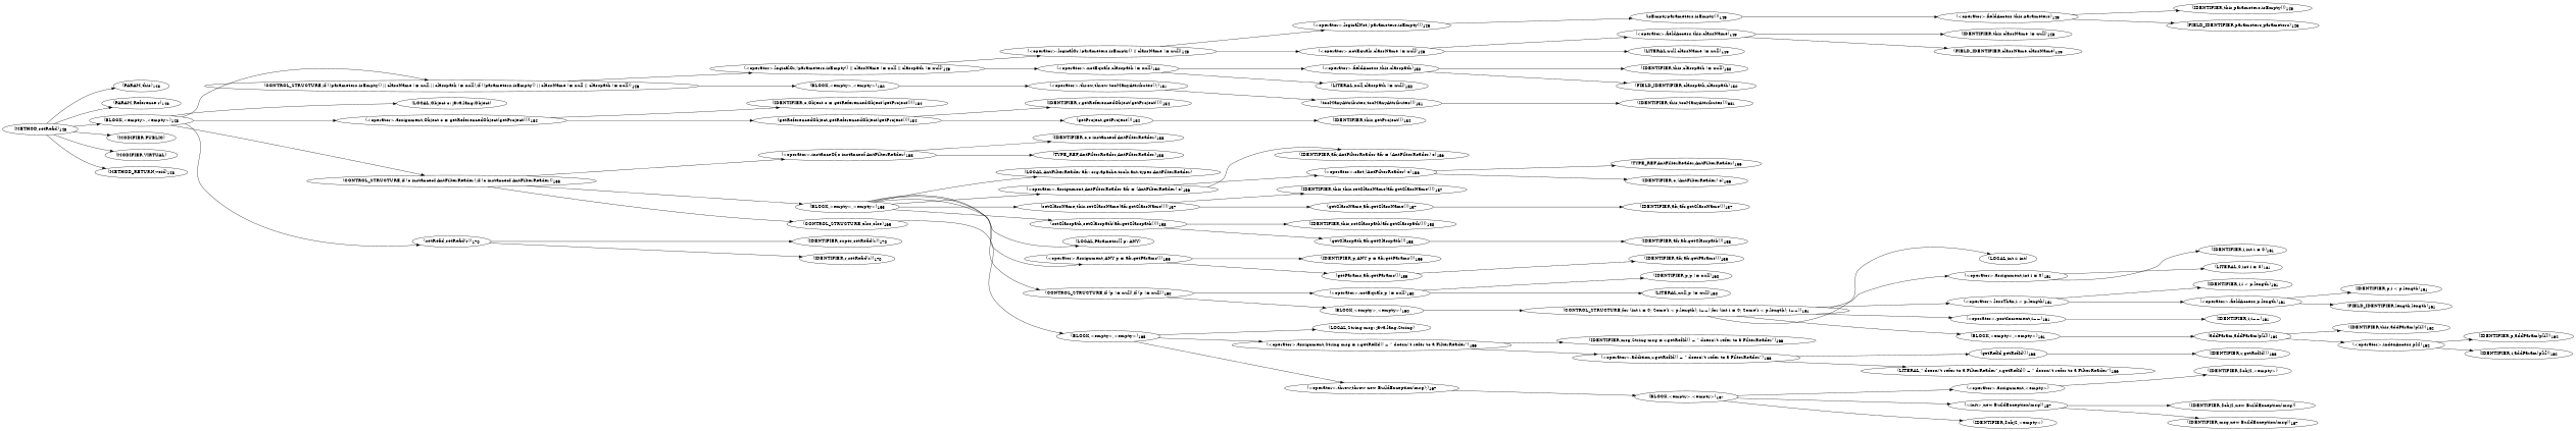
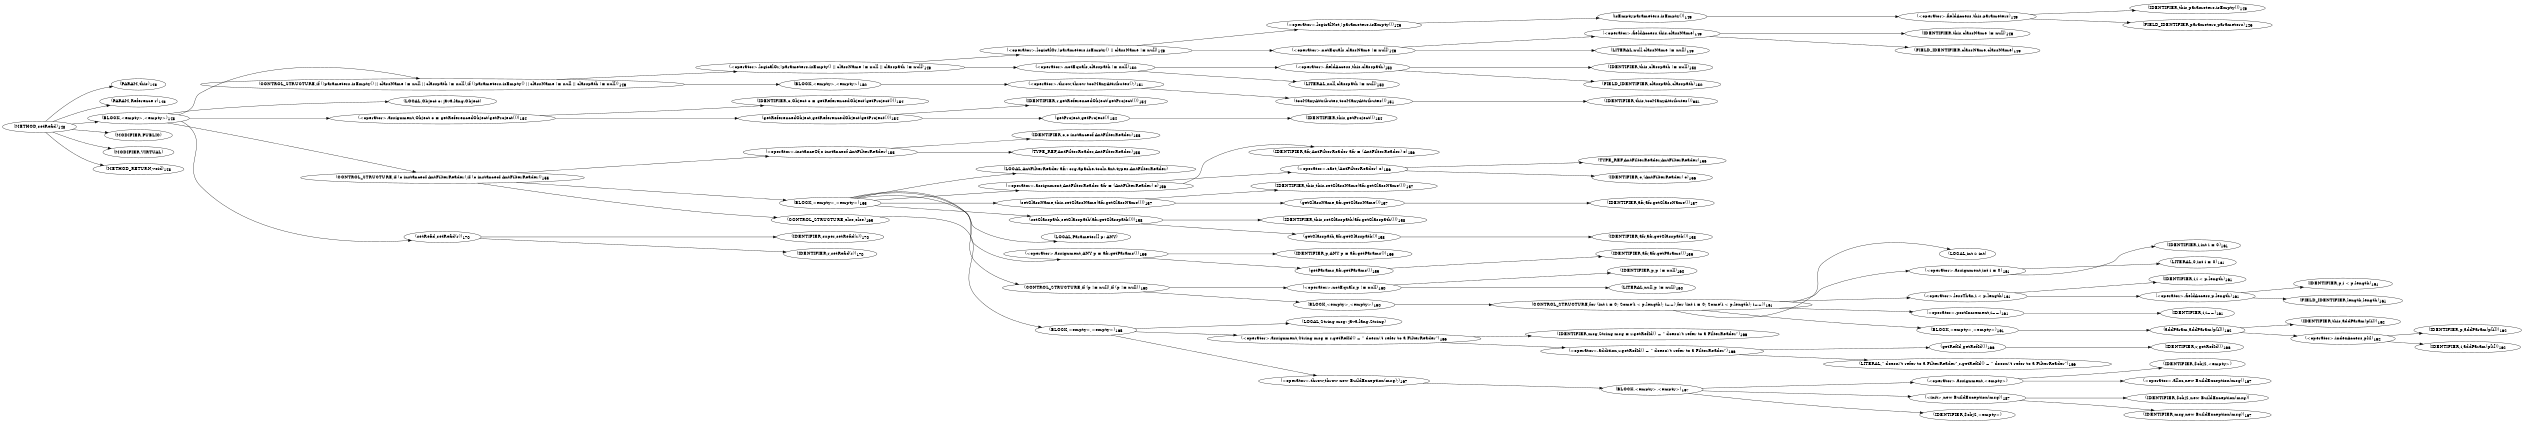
  digraph {
    rankdir=LR
    n1 [label=<(METHOD,setRefid)<SUB>148</SUB>>]
    n2 [label=<(PARAM,this)<SUB>148</SUB>>]
    n3 [label=<(PARAM,Reference r)<SUB>148</SUB>>]
    n4 [label=<(BLOCK,&lt;empty&gt;,&lt;empty&gt;)<SUB>148</SUB>>]
    n5 [label=<(MODIFIER,PUBLIC)>]
    n6 [label=<(MODIFIER,VIRTUAL)>]
    n7 [label=<(METHOD_RETURN,void)<SUB>148</SUB>>]
    n8 [label=<(CONTROL_STRUCTURE,if (!parameters.isEmpty() || className != null || classpath != null),if (!parameters.isEmpty() || className != null || classpath != null))<SUB>149</SUB>>]
    n9 [label=<(LOCAL,Object o: java.lang.Object)>]
    n10 [label=<(&lt;operator&gt;.assignment,Object o = getReferencedObject(getProject()))<SUB>154</SUB>>]
    n11 [label=<(CONTROL_STRUCTURE,if (o instanceof AntFilterReader),if (o instanceof AntFilterReader))<SUB>155</SUB>>]
    n12 [label=<(setRefid,setRefid(r))<SUB>170</SUB>>]
    n13 [label=<(&lt;operator&gt;.logicalOr,!parameters.isEmpty() || className != null || classpath != null)<SUB>149</SUB>>]
    n14 [label=<(BLOCK,&lt;empty&gt;,&lt;empty&gt;)<SUB>150</SUB>>]
    n15 [label=<(IDENTIFIER,o,Object o = getReferencedObject(getProject()))<SUB>154</SUB>>]
    n16 [label=<(getReferencedObject,getReferencedObject(getProject()))<SUB>154</SUB>>]
    n17 [label=<(&lt;operator&gt;.instanceOf,o instanceof AntFilterReader)<SUB>155</SUB>>]
    n18 [label=<(BLOCK,&lt;empty&gt;,&lt;empty&gt;)<SUB>155</SUB>>]
    n19 [label=<(CONTROL_STRUCTURE,else,else)<SUB>165</SUB>>]
    n20 [label=<(IDENTIFIER,super,setRefid(r))<SUB>170</SUB>>]
    n21 [label=<(IDENTIFIER,r,setRefid(r))<SUB>170</SUB>>]
    n22 [label=<(&lt;operator&gt;.logicalOr,!parameters.isEmpty() || className != null)<SUB>149</SUB>>]
    n23 [label=<(&lt;operator&gt;.notEquals,classpath != null)<SUB>150</SUB>>]
    n24 [label=<(&lt;operator&gt;.throw,throw tooManyAttributes();)<SUB>151</SUB>>]
    n25 [label=<(&lt;operator&gt;.logicalNot,!parameters.isEmpty())<SUB>149</SUB>>]
    n26 [label=<(&lt;operator&gt;.notEquals,className != null)<SUB>149</SUB>>]
    n27 [label=<(&lt;operator&gt;.fieldAccess,this.classpath)<SUB>150</SUB>>]
    n28 [label=<(LITERAL,null,classpath != null)<SUB>150</SUB>>]
    n29 [label=<(isEmpty,parameters.isEmpty())<SUB>149</SUB>>]
    n30 [label=<(&lt;operator&gt;.fieldAccess,this.className)<SUB>149</SUB>>]
    n31 [label=<(LITERAL,null,className != null)<SUB>149</SUB>>]
    n32 [label=<(&lt;operator&gt;.fieldAccess,this.parameters)<SUB>149</SUB>>]
    n33 [label=<(IDENTIFIER,this,parameters.isEmpty())<SUB>149</SUB>>]
    n34 [label=<(FIELD_IDENTIFIER,parameters,parameters)<SUB>149</SUB>>]
    n35 [label=<(IDENTIFIER,this,className != null)<SUB>149</SUB>>]
    n36 [label=<(FIELD_IDENTIFIER,className,className)<SUB>149</SUB>>]
    n37 [label=<(IDENTIFIER,this,classpath != null)<SUB>150</SUB>>]
    n38 [label=<(FIELD_IDENTIFIER,classpath,classpath)<SUB>150</SUB>>]
    n39 [label=<(tooManyAttributes,tooManyAttributes())<SUB>151</SUB>>]
    n40 [label=<(IDENTIFIER,this,tooManyAttributes())<SUB>951</SUB>>]
    n41 [label=<(IDENTIFIER,r,getReferencedObject(getProject()))<SUB>154</SUB>>]
    n42 [label=<(getProject,getProject())<SUB>154</SUB>>]
    n43 [label=<(IDENTIFIER,this,getProject())<SUB>154</SUB>>]
    n44 [label=<(IDENTIFIER,o,o instanceof AntFilterReader)<SUB>155</SUB>>]
    n45 [label=<(TYPE_REF,AntFilterReader,AntFilterReader)<SUB>155</SUB>>]
    n46 [label=<(LOCAL,AntFilterReader afr: org.apache.tools.ant.types.AntFilterReader)>]
    n47 [label=<(&lt;operator&gt;.assignment,AntFilterReader afr = (AntFilterReader) o)<SUB>156</SUB>>]
    n48 [label=<(setClassName,this.setClassName(afr.getClassName()))<SUB>157</SUB>>]
    n49 [label=<(setClasspath,setClasspath(afr.getClasspath()))<SUB>158</SUB>>]
    n50 [label=<(LOCAL,Parameter[] p: ANY)>]
    n51 [label=<(&lt;operator&gt;.assignment,ANY p = afr.getParams())<SUB>159</SUB>>]
    n52 [label=<(CONTROL_STRUCTURE,if (p != null),if (p != null))<SUB>160</SUB>>]
    n53 [label=<(BLOCK,&lt;empty&gt;,&lt;empty&gt;)<SUB>165</SUB>>]
    n54 [label=<(IDENTIFIER,afr,AntFilterReader afr = (AntFilterReader) o)<SUB>156</SUB>>]
    n55 [label=<(&lt;operator&gt;.cast,(AntFilterReader) o)<SUB>156</SUB>>]
    n56 [label=<(IDENTIFIER,this,this.setClassName(afr.getClassName()))<SUB>157</SUB>>]
    n57 [label=<(getClassName,afr.getClassName())<SUB>157</SUB>>]
    n58 [label=<(IDENTIFIER,this,setClasspath(afr.getClasspath()))<SUB>158</SUB>>]
    n59 [label=<(getClasspath,afr.getClasspath())<SUB>158</SUB>>]
    n60 [label=<(IDENTIFIER,p,ANY p = afr.getParams())<SUB>159</SUB>>]
    n61 [label=<(getParams,afr.getParams())<SUB>159</SUB>>]
    n62 [label=<(&lt;operator&gt;.notEquals,p != null)<SUB>160</SUB>>]
    n63 [label=<(BLOCK,&lt;empty&gt;,&lt;empty&gt;)<SUB>160</SUB>>]
    n64 [label=<(TYPE_REF,AntFilterReader,AntFilterReader)<SUB>156</SUB>>]
    n65 [label=<(IDENTIFIER,o,(AntFilterReader) o)<SUB>156</SUB>>]
    n66 [label=<(IDENTIFIER,afr,afr.getClassName())<SUB>157</SUB>>]
    n67 [label=<(IDENTIFIER,afr,afr.getClasspath())<SUB>158</SUB>>]
    n68 [label=<(IDENTIFIER,afr,afr.getParams())<SUB>159</SUB>>]
    n69 [label=<(IDENTIFIER,p,p != null)<SUB>160</SUB>>]
    n70 [label=<(LITERAL,null,p != null)<SUB>160</SUB>>]
    n71 [label=<(CONTROL_STRUCTURE,for (int i = 0; Some(i &lt; p.length); i++),for (int i = 0; Some(i &lt; p.length); i++))<SUB>161</SUB>>]
    n72 [label=<(LOCAL,int i: int)>]
    n73 [label=<(&lt;operator&gt;.assignment,int i = 0)<SUB>161</SUB>>]
    n74 [label=<(&lt;operator&gt;.lessThan,i &lt; p.length)<SUB>161</SUB>>]
    n75 [label=<(&lt;operator&gt;.postIncrement,i++)<SUB>161</SUB>>]
    n76 [label=<(BLOCK,&lt;empty&gt;,&lt;empty&gt;)<SUB>161</SUB>>]
    n77 [label=<(IDENTIFIER,i,int i = 0)<SUB>161</SUB>>]
    n78 [label=<(LITERAL,0,int i = 0)<SUB>161</SUB>>]
    n79 [label=<(IDENTIFIER,i,i &lt; p.length)<SUB>161</SUB>>]
    n80 [label=<(&lt;operator&gt;.fieldAccess,p.length)<SUB>161</SUB>>]
    n81 [label=<(IDENTIFIER,i,i++)<SUB>161</SUB>>]
    n82 [label=<(addParam,addParam(p[i]))<SUB>162</SUB>>]
    n83 [label=<(IDENTIFIER,p,i &lt; p.length)<SUB>161</SUB>>]
    n84 [label=<(FIELD_IDENTIFIER,length,length)<SUB>161</SUB>>]
    n85 [label=<(IDENTIFIER,this,addParam(p[i]))<SUB>162</SUB>>]
    n86 [label=<(&lt;operator&gt;.indexAccess,p[i])<SUB>162</SUB>>]
    n87 [label=<(IDENTIFIER,p,addParam(p[i]))<SUB>162</SUB>>]
    n88 [label=<(IDENTIFIER,i,addParam(p[i]))<SUB>162</SUB>>]
    n89 [label=<(LOCAL,String msg: java.lang.String)>]
    n90 [label=<(&lt;operator&gt;.assignment,String msg = r.getRefId() + &quot; doesn\'t refer to a FilterReader&quot;)<SUB>166</SUB>>]
    n91 [label=<(&lt;operator&gt;.throw,throw new BuildException(msg);)<SUB>167</SUB>>]
    n92 [label=<(IDENTIFIER,msg,String msg = r.getRefId() + &quot; doesn\'t refer to a FilterReader&quot;)<SUB>166</SUB>>]
    n93 [label=<(&lt;operator&gt;.addition,r.getRefId() + &quot; doesn\'t refer to a FilterReader&quot;)<SUB>166</SUB>>]
    n94 [label=<(BLOCK,&lt;empty&gt;,&lt;empty&gt;)<SUB>167</SUB>>]
    n95 [label=<(getRefId,getRefId())<SUB>166</SUB>>]
    n96 [label=<(LITERAL,&quot; doesn\'t refer to a FilterReader&quot;,r.getRefId() + &quot; doesn\'t refer to a FilterReader&quot;)<SUB>166</SUB>>]
    n97 [label=<(IDENTIFIER,r,getRefId())<SUB>166</SUB>>]
    n98 [label=<(&lt;operator&gt;.assignment,&lt;empty&gt;)>]
    n99 [label=<(&lt;init&gt;,new BuildException(msg))<SUB>187</SUB>>]
    n100 [label=<(IDENTIFIER,$obj2,&lt;empty&gt;)>]
    n101 [label=<(IDENTIFIER,$obj2,&lt;empty&gt;)>]
+   n102 [label=<(&lt;operator&gt;.alloc,new BuildException(msg))<SUB>167</SUB>>]
    n103 [label=<(IDENTIFIER,$obj2,new BuildException(msg))>]
    n104 [label=<(IDENTIFIER,msg,new BuildException(msg))<SUB>167</SUB>>]
    n1 -> n2
    n1 -> n3
    n1 -> n4
    n1 -> n5
    n1 -> n6
    n1 -> n7
    n4 -> n8
    n4 -> n9
    n4 -> n10
    n4 -> n11
    n4 -> n12
    n8 -> n13
    n8 -> n14
    n10 -> n15
    n10 -> n16
    n11 -> n17
    n11 -> n18
    n11 -> n19
    n12 -> n20
    n12 -> n21
    n13 -> n22
    n13 -> n23
    n14 -> n24
    n16 -> n41
    n16 -> n42
    n17 -> n44
    n17 -> n45
    n18 -> n46
    n18 -> n47
    n18 -> n48
    n18 -> n49
    n18 -> n50
    n18 -> n51
    n18 -> n52
    n19 -> n53
    n22 -> n25
    n22 -> n26
    n23 -> n27
    n23 -> n28
    n24 -> n39
    n25 -> n29
    n26 -> n30
    n26 -> n31
    n27 -> n37
    n27 -> n38
    n29 -> n32
    n30 -> n35
    n30 -> n36
    n32 -> n33
    n32 -> n34
    n39 -> n40
    n42 -> n43
    n47 -> n54
    n47 -> n55
    n48 -> n56
    n48 -> n57
    n49 -> n58
    n49 -> n59
    n51 -> n60
    n51 -> n61
    n52 -> n62
    n52 -> n63
    n53 -> n89
    n53 -> n90
    n53 -> n91
    n55 -> n64
    n55 -> n65
    n57 -> n66
    n59 -> n67
    n61 -> n68
    n62 -> n69
    n62 -> n70
    n63 -> n71
    n71 -> n72
    n71 -> n73
    n71 -> n74
    n71 -> n75
    n71 -> n76
    n73 -> n77
    n73 -> n78
    n74 -> n79
    n74 -> n80
    n75 -> n81
    n76 -> n82
    n80 -> n83
    n80 -> n84
    n82 -> n85
    n82 -> n86
    n86 -> n87
    n86 -> n88
    n90 -> n92
    n90 -> n93
    n91 -> n94
    n93 -> n95
    n93 -> n96
    n94 -> n98
    n94 -> n99
    n94 -> n100
    n95 -> n97
    n98 -> n101
+   n98 -> n102
    n99 -> n103
    n99 -> n104
  }
